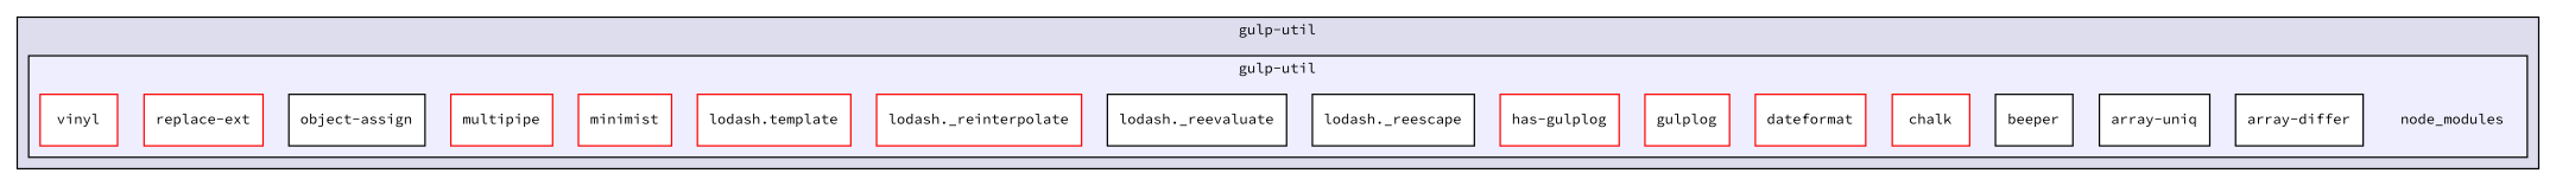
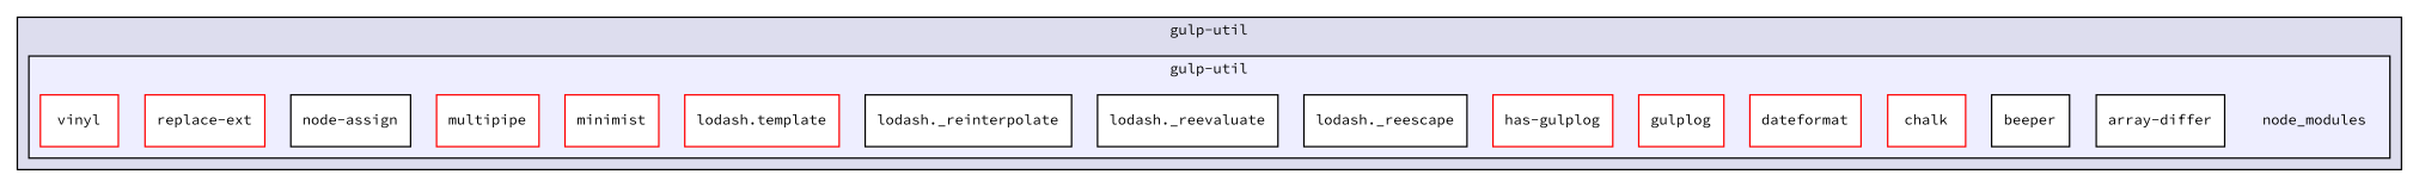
  digraph {
    compound=true
    fontname="Source Code Pro"
    node [fontname="Source Code Pro" fontsize=10 shape=box color=red fillcolor=white style=filled]
    n1 [label=node_modules shape=plaintext color="" fillcolor="" style=""]
    n2 [color=black label="array-differ"]
-   n3 [color=black label="array-uniq"]
    n4 [color=black label=beeper]
    n5 [label=chalk]
    n6 [label=dateformat]
    n7 [label=gulplog]
    n8 [label="has-gulplog"]
    n9 [color=black label="lodash._reescape"]
    n10 [color=black label="lodash._reevaluate"]
-   n11 [label="lodash._reinterpolate"]
+   n11 [color=black label="lodash._reinterpolate"]
    n12 [label="lodash.template"]
    n13 [label=minimist]
    n14 [label=multipipe]
-   n15 [color=black label="object-assign"]
+   n15 [color=black label="node-assign"]
    n16 [label="replace-ext"]
    n17 [label=vinyl]
    subgraph cluster_1 {
      bgcolor="#ddddee"
      fontsize=10
      label="gulp-util"
      pencolor=black
      subgraph cluster_2 {
        bgcolor="#eeeeff"
        fontsize=10
        pencolor=black
        n1
        n2
-       n3
        n4
        n5
        n6
        n7
        n8
        n9
        n10
        n11
        n12
        n13
        n14
        n15
        n16
        n17
      }
    }
  }
